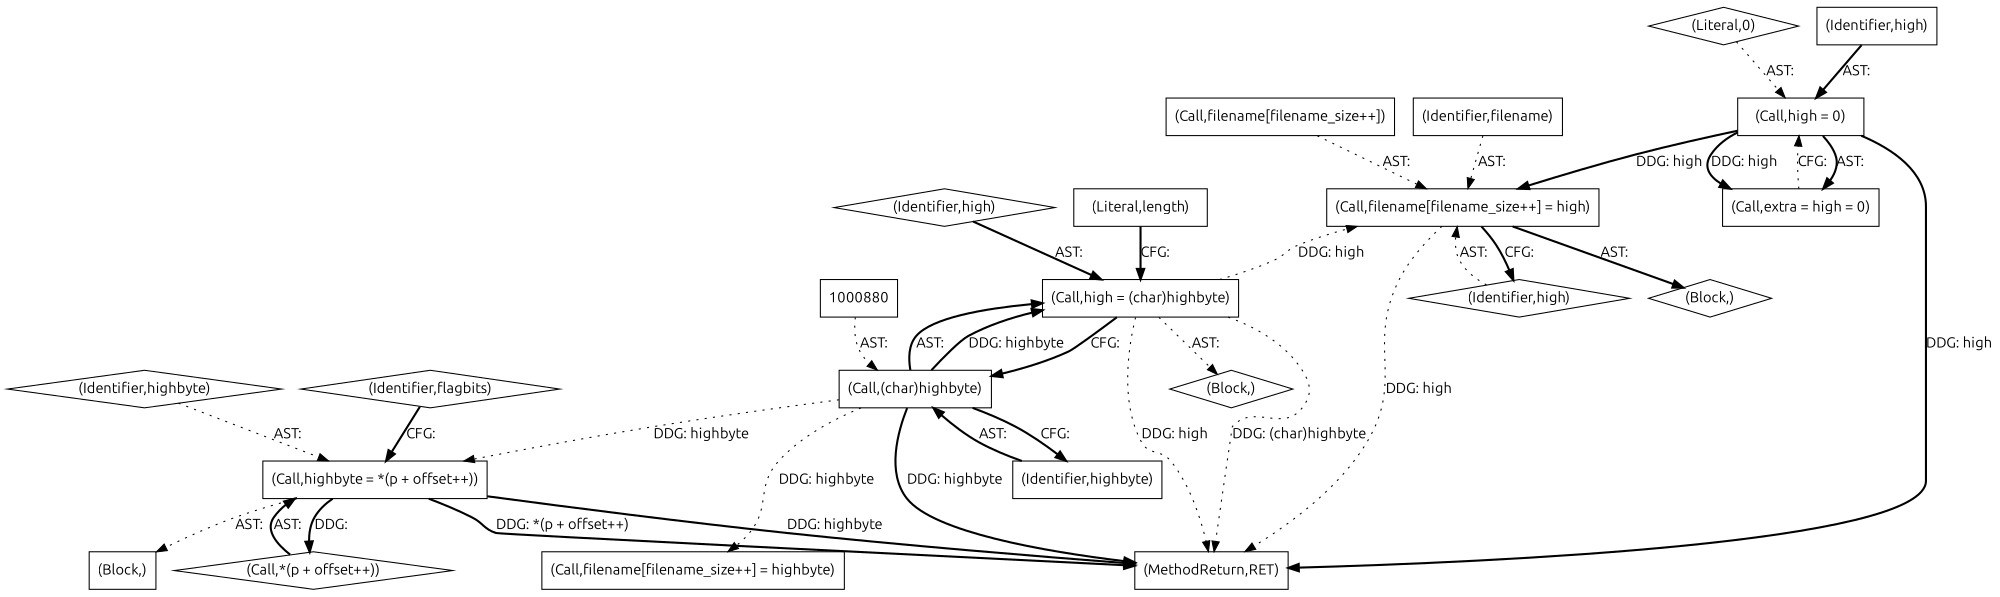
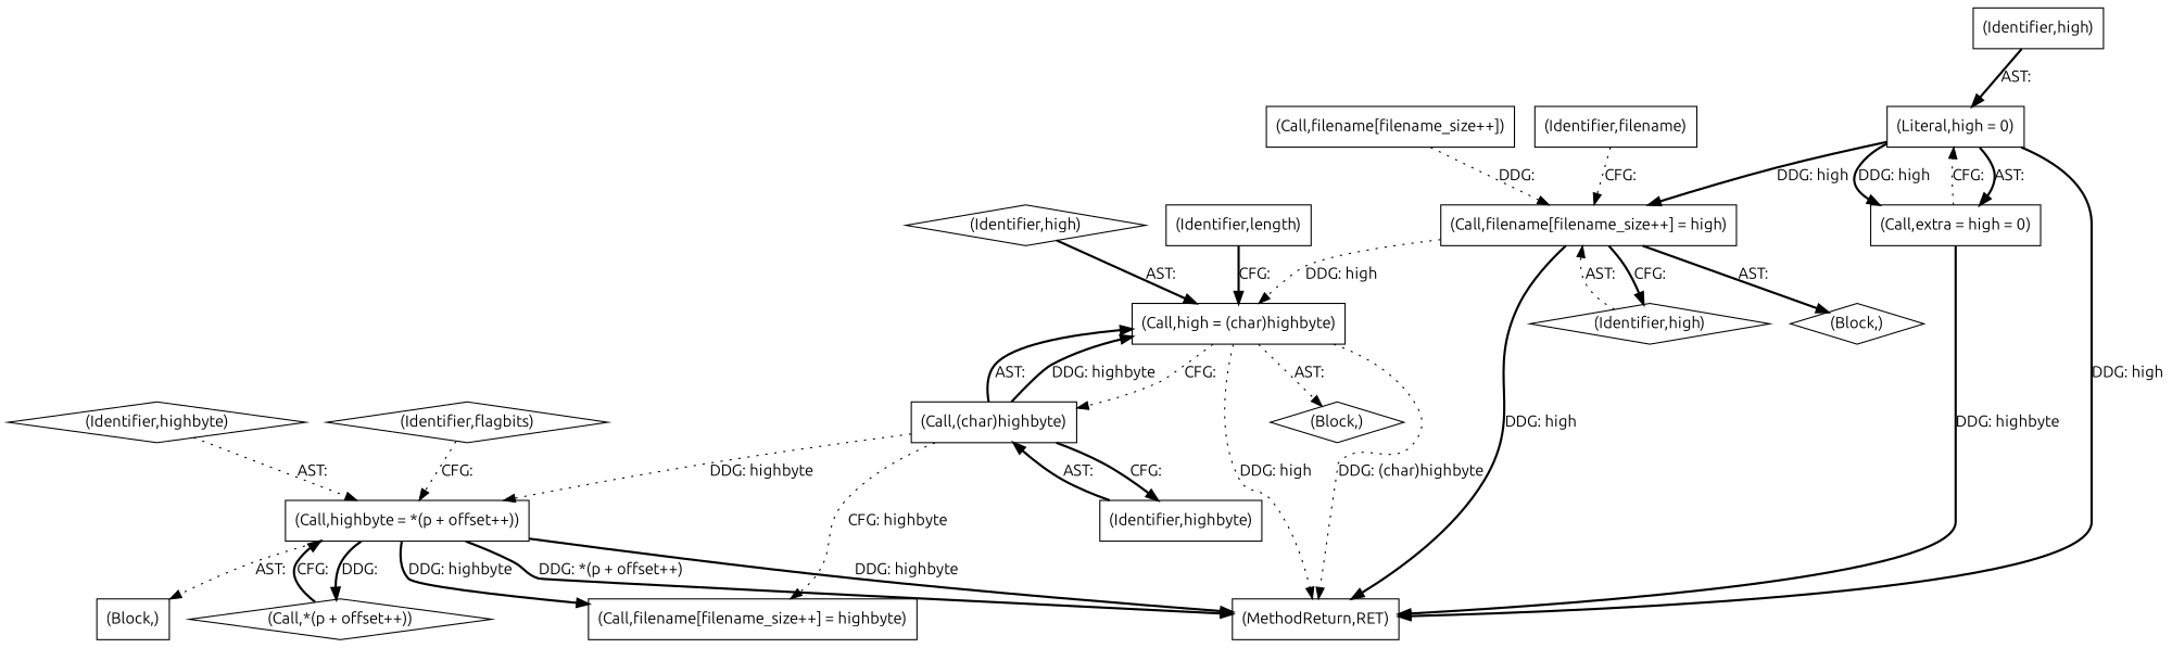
  digraph {
    fontname=Ubuntu
    node [fontname=Ubuntu shape=box]
    edge [fontname=Ubuntu style=bold]
    n1 [label="(Call,filename[filename_size++] = high)"]
    n2 [label="(MethodReturn,RET)"]
    n3 [label="(Block,)" shape=diamond]
    n4 [label="(Identifier,high)" shape=diamond]
    n5 [label="(Call,high = (char)highbyte)"]
    n6 [label="(Call,(char)highbyte)"]
    n7 [label="(Block,)" shape=diamond]
    n8 [label="(Call,filename[filename_size++] = highbyte)"]
    n9 [label="(Identifier,highbyte)"]
    n10 [label="(Call,highbyte = *(p + offset++))"]
    n11 [label="(Block,)"]
    n12 [label="(Call,*(p + offset++))" shape=diamond]
-   n13 [label="(Call,high = 0)"]
+   n13 [label="(Literal,high = 0)"]
    n14 [label="(Call,extra = high = 0)"]
-   n15 [label="(Literal,0)" shape=diamond]
    n16 [label="(Call,filename[filename_size++])"]
    n17 [label="(Identifier,high)" shape=diamond]
-   n18 [label="(Literal,length)"]
+   n18 [label="(Identifier,length)"]
    n19 [label="(Identifier,high)"]
    n20 [label="(Identifier,flagbits)" shape=diamond]
    n21 [label="(Identifier,filename)"]
    n22 [label="(Identifier,highbyte)" shape=diamond]
-   1000880
-   n1 -> n2 [label="DDG: high" style=dotted]
+   n1 -> n2 [label="DDG: high"]
    n1 -> n3 [label="AST: "]
    n1 -> n4 [label="CFG: "]
    n4 -> n1 [label="AST: " style=dotted]
-   n5 -> n1 [label="DDG: high" style=dotted]
+   n1 -> n5 [label="DDG: high" style=dotted]
    n5 -> n2 [label="DDG: high" style=dotted]
    n5 -> n2 [label="DDG: (char)highbyte" style=dotted]
-   n5 -> n6 [label="CFG: "]
+   n5 -> n6 [label="CFG: " style=dotted]
    n5 -> n7 [label="AST: " style=dotted]
-   n6 -> n2 [label="DDG: highbyte"]
+   n14 -> n2 [label="DDG: highbyte"]
    n6 -> n5 [label="AST: "]
    n6 -> n5 [label="DDG: highbyte"]
-   n6 -> n8 [label="DDG: highbyte" style=dotted]
+   n6 -> n8 [label="CFG: highbyte" style=dotted]
    n6 -> n9 [label="CFG: "]
    n6 -> n10 [label="DDG: highbyte" style=dotted]
    n9 -> n6 [label="AST: "]
    n10 -> n2 [label="DDG: *(p + offset++)"]
    n10 -> n2 [label="DDG: highbyte"]
+   n10 -> n8 [label="DDG: highbyte"]
    n10 -> n11 [label="AST: " style=dotted]
    n10 -> n12 [label="DDG: "]
-   n12 -> n10 [label="AST: "]
+   n12 -> n10 [label="CFG: "]
    n13 -> n1 [label="DDG: high"]
    n13 -> n2 [label="DDG: high"]
    n13 -> n14 [label="AST: "]
    n13 -> n14 [label="DDG: high"]
    n14 -> n13 [label="CFG: " style=dotted]
-   n15 -> n13 [label="AST: " style=dotted]
-   n16 -> n1 [label="AST: " style=dotted]
+   n16 -> n1 [label="DDG: " style=dotted]
    n17 -> n5 [label="AST: "]
    n18 -> n5 [label="CFG: "]
    n19 -> n13 [label="AST: "]
-   n20 -> n10 [label="CFG: "]
-   n21 -> n1 [label="AST: " style=dotted]
+   n20 -> n10 [label="CFG: " style=dotted]
+   n21 -> n1 [label="CFG: " style=dotted]
    n22 -> n10 [label="AST: " style=dotted]
-   1000880 -> n6 [label="AST: " style=dotted]
  }
